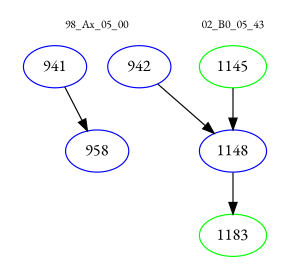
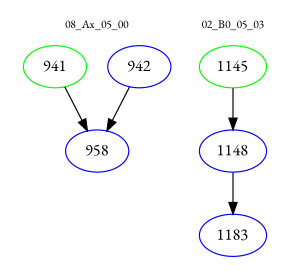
  digraph {
    fontname="EB Garamond"
    node [color=blue fontname="EB Garamond"]
    edge [color=black fontname="EB Garamond"]
-   n1 [label=941]
+   n1 [color=green label=941]
    n2 [label=942]
    n3 [label=958]
    n4 [color=green label=1145]
    n5 [label=1148]
-   n6 [color=green label=1183]
+   n6 [label=1183]
    subgraph cluster_1 {
      color=white
      fontsize=10
-     label="98_Ax_05_00"
+     label="08_Ax_05_00"
      n1
      n2
      n3
    }
    subgraph cluster_2 {
      color=white
      fontsize=10
-     label="02_B0_05_43"
+     label="02_B0_05_03"
      n4
      n5
      n6
    }
    n1 -> n3
-   n2 -> n5
+   n2 -> n3
    n4 -> n5
    n5 -> n6
  }
